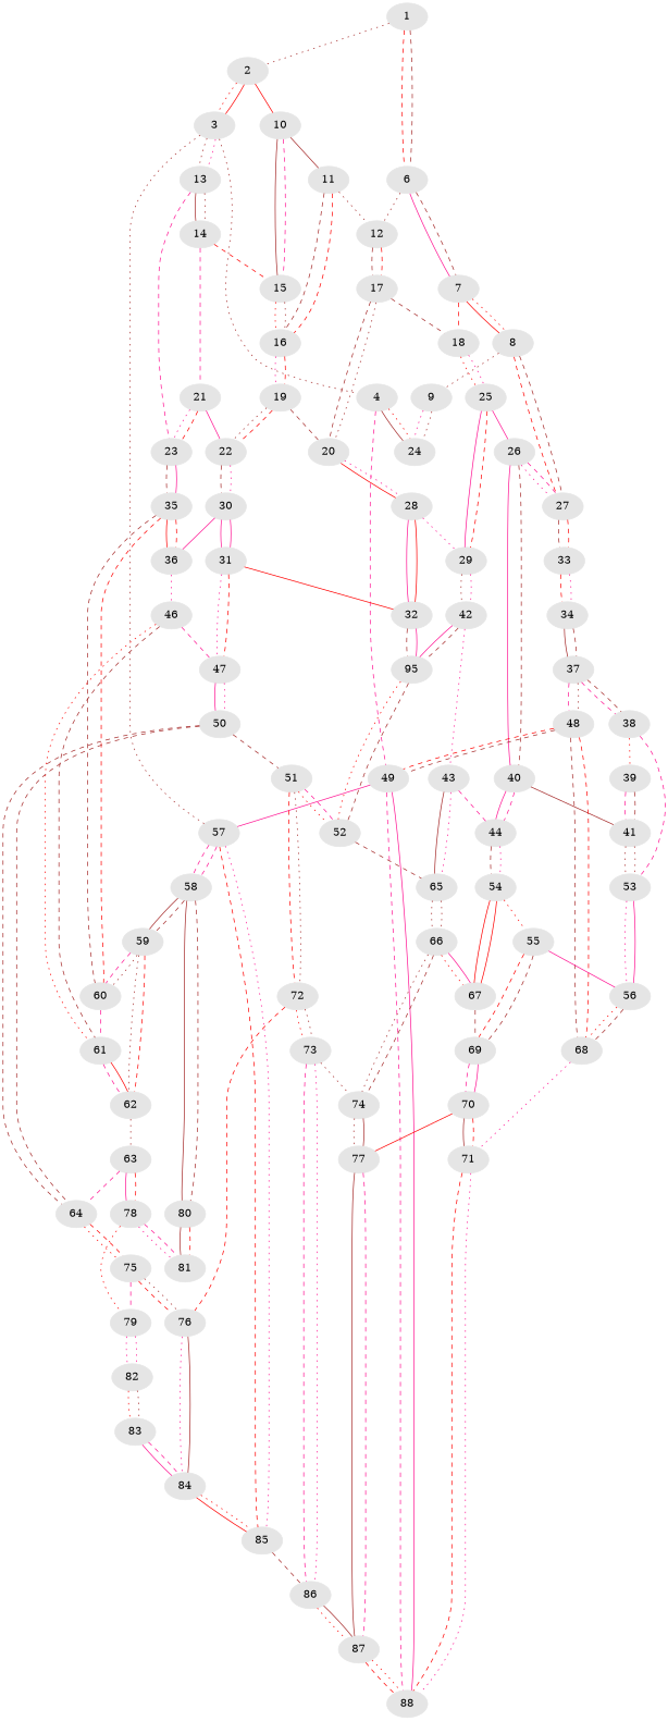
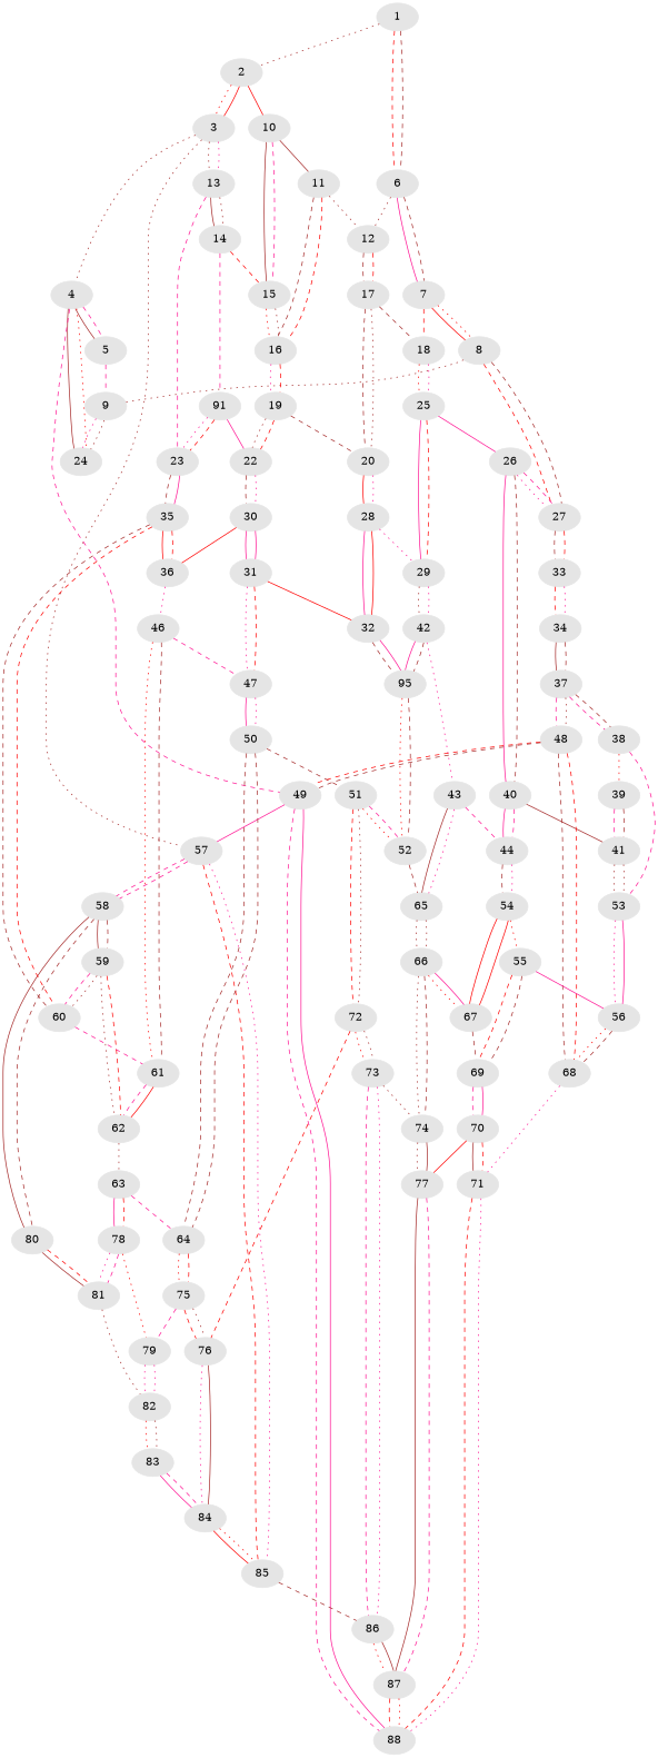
  graph {
    node [color=gray90 style=filled]
    edge [color=brown style=dashed]
    1
    2
    6
    3
    10
    7
    12
    4
    13
    57
    11
    15
+   5
    24
    49
    14
    23
    58
    85
    9
    88
    8
    18
    17
    27
    25
    33
    16
    19
    20
-   21
+   21 [label=91]
    35
    22
    28
    26
    29
    30
    32
    31
    36
    60
    34
    37
    40
    42
    41
    44
    n48 [label=95]
    43
    47
    46
    50
    52
    38
    48
    61
    39
    53
    68
    56
    54
    65
    66
    55
    67
    62
    51
    64
    71
    72
    75
    73
    76
    69
    70
    59
    80
    86
    81
    63
    78
    79
    74
    77
    87
    84
    82
    83
    1 -- 2 [style=dotted]
    1 -- 6 [color=red]
    1 -- 6
    2 -- 3 [color=red style=dotted]
    2 -- 3 [color=red style=solid]
    2 -- 10 [color=red style=solid]
    6 -- 7 [color=deeppink style=solid]
    6 -- 7
    6 -- 12 [style=dotted]
    3 -- 4 [style=dotted]
    3 -- 13 [style=dotted]
    3 -- 13 [color=deeppink style=dotted]
    3 -- 57 [style=dotted]
    10 -- 11 [style=solid]
    10 -- 15 [style=solid]
    10 -- 15 [color=deeppink]
    7 -- 8 [color=red style=solid]
    7 -- 8 [color=red style=dotted]
    7 -- 18 [color=red]
    12 -- 17
    12 -- 17 [color=red]
+   4 -- 5 [style=solid]
+   4 -- 5 [color=deeppink]
    4 -- 24 [style=solid]
    4 -- 24 [color=red style=dotted]
    4 -- 49 [color=deeppink]
    13 -- 14 [style=solid]
    13 -- 14 [style=dotted]
    13 -- 23 [color=deeppink]
    57 -- 58 [color=deeppink]
    57 -- 58 [color=deeppink]
    57 -- 85 [color=red]
    57 -- 85 [color=deeppink style=dotted]
    11 -- 12 [style=dotted]
    11 -- 16
    11 -- 16 [color=red]
    15 -- 16 [color=red style=dotted]
    15 -- 16 [style=dotted]
+   5 -- 9 [color=deeppink]
    49 -- 57 [color=deeppink style=solid]
    49 -- 88 [color=deeppink]
    49 -- 88 [color=deeppink style=solid]
    14 -- 15 [color=red]
    14 -- 21 [color=deeppink]
    23 -- 35
    23 -- 35 [color=deeppink style=solid]
    58 -- 59 [style=solid]
    58 -- 59
    58 -- 80 [style=solid]
    58 -- 80
    85 -- 86
    9 -- 24 [color=deeppink style=dotted]
    9 -- 24 [style=dotted]
    8 -- 9 [style=dotted]
    8 -- 27 [color=red]
    8 -- 27
    18 -- 25 [color=red style=dotted]
    18 -- 25 [color=deeppink style=dotted]
    17 -- 18
    17 -- 20
    17 -- 20 [style=dotted]
    27 -- 33
    27 -- 33 [color=red]
    25 -- 26 [color=deeppink style=solid]
    25 -- 29 [color=deeppink style=solid]
    25 -- 29 [color=red]
    33 -- 34 [color=red]
    33 -- 34 [color=deeppink style=dotted]
    16 -- 19 [color=deeppink style=dotted]
    16 -- 19 [color=red]
    19 -- 20
    19 -- 22 [style=dotted]
    19 -- 22 [color=red]
    20 -- 28 [color=red style=solid]
    20 -- 28 [color=deeppink style=dotted]
    21 -- 23 [color=deeppink style=dotted]
    21 -- 23 [color=red]
    21 -- 22 [color=deeppink style=solid]
    35 -- 36 [color=red style=solid]
    35 -- 36 [color=red]
    35 -- 60
    35 -- 60 [color=red]
    22 -- 30
    22 -- 30 [color=deeppink style=dotted]
    28 -- 29 [color=deeppink style=dotted]
    28 -- 32 [color=deeppink style=solid]
    28 -- 32 [color=red style=solid]
    26 -- 27 [color=deeppink style=dotted]
    26 -- 27 [color=deeppink]
    26 -- 40 [color=deeppink style=solid]
    26 -- 40
    29 -- 42 [style=dotted]
    29 -- 42 [color=deeppink style=dotted]
    30 -- 31 [color=deeppink style=solid]
    30 -- 31 [color=deeppink style=solid]
-   30 -- 36 [color=deeppink style=solid]
+   30 -- 36 [color=red style=solid]
    32 -- n48
    32 -- n48 [color=deeppink style=solid]
    31 -- 32 [color=red style=solid]
    31 -- 47 [color=deeppink style=dotted]
    31 -- 47 [color=red]
    36 -- 46 [color=deeppink style=dotted]
    60 -- 61 [color=deeppink]
    34 -- 37 [style=solid]
    34 -- 37
    37 -- 38 [color=deeppink]
    37 -- 38
    37 -- 48 [color=deeppink]
    37 -- 48 [style=dotted]
    40 -- 41 [style=solid]
    40 -- 44 [color=deeppink style=solid]
    40 -- 44 [color=deeppink]
    42 -- n48 [color=deeppink style=solid]
    42 -- n48
    42 -- 43 [color=deeppink style=dotted]
    41 -- 53 [style=dotted]
    41 -- 53 [style=dotted]
    44 -- 54
    44 -- 54 [color=deeppink style=dotted]
    n48 -- 52 [color=red style=dotted]
    n48 -- 52
    43 -- 44 [color=deeppink]
    43 -- 65 [style=solid]
    43 -- 65 [color=deeppink style=dotted]
    47 -- 50 [color=deeppink style=solid]
    47 -- 50 [color=deeppink style=dotted]
    46 -- 47 [color=deeppink]
    46 -- 61 [color=red style=dotted]
    46 -- 61
    50 -- 51
    50 -- 64
    50 -- 64
    52 -- 65
    38 -- 39 [color=red style=dotted]
    38 -- 53 [color=deeppink]
    48 -- 49 [color=red]
    48 -- 49
    48 -- 68
    48 -- 68 [color=red]
    61 -- 62 [color=deeppink]
    61 -- 62 [color=red style=solid]
    39 -- 41 [color=deeppink]
    39 -- 41
    53 -- 56 [color=deeppink style=dotted]
    53 -- 56 [color=deeppink style=solid]
    68 -- 71 [color=deeppink style=dotted]
    56 -- 68 [color=red style=dotted]
    56 -- 68
    54 -- 55 [color=red style=dotted]
    54 -- 67 [color=red style=solid]
    54 -- 67 [color=red style=solid]
    65 -- 66 [style=dotted]
    65 -- 66 [style=dotted]
    66 -- 67 [color=red style=dotted]
    66 -- 67 [color=deeppink style=solid]
    66 -- 74 [style=dotted]
    66 -- 74
    55 -- 56 [color=deeppink style=solid]
    55 -- 69 [color=red]
    55 -- 69
    67 -- 69
    62 -- 63 [style=dotted]
    51 -- 52 [color=red style=dotted]
    51 -- 52 [color=deeppink]
    51 -- 72 [color=red]
    51 -- 72 [style=dotted]
    64 -- 75 [color=red style=dotted]
    64 -- 75 [color=red]
    71 -- 88 [color=red]
    71 -- 88 [color=deeppink style=dotted]
    72 -- 73 [color=red style=dotted]
    72 -- 73 [style=dotted]
    72 -- 76 [color=red]
    75 -- 76 [color=red]
    75 -- 76 [style=dotted]
    75 -- 79 [color=deeppink]
    73 -- 86 [color=deeppink]
    73 -- 86 [color=deeppink style=dotted]
    73 -- 74 [style=dotted]
    76 -- 84 [color=deeppink style=dotted]
    76 -- 84 [style=solid]
    69 -- 70 [color=deeppink]
    69 -- 70 [color=deeppink style=solid]
    70 -- 71 [style=solid]
    70 -- 71 [color=red]
    70 -- 77 [color=red style=solid]
    59 -- 60 [color=deeppink]
    59 -- 60 [style=dotted]
    59 -- 62 [style=dotted]
    59 -- 62 [color=red]
    80 -- 81 [style=solid]
    80 -- 81 [color=red]
    86 -- 87 [color=red style=dotted]
    86 -- 87 [style=solid]
+   81 -- 82 [style=dotted]
    63 -- 64 [color=deeppink]
    63 -- 78 [color=deeppink style=solid]
    63 -- 78 [color=red]
    78 -- 81 [color=deeppink style=dotted]
    78 -- 81 [color=deeppink]
    78 -- 79 [color=red style=dotted]
    79 -- 82 [color=deeppink style=dotted]
    79 -- 82 [color=deeppink style=dotted]
    74 -- 77 [style=dotted]
    74 -- 77 [style=solid]
    77 -- 87 [style=solid]
    77 -- 87 [color=deeppink]
    87 -- 88 [color=red]
    87 -- 88 [color=red style=dotted]
    84 -- 85 [color=red style=solid]
    84 -- 85 [color=red style=dotted]
    82 -- 83 [color=red style=dotted]
    82 -- 83 [style=dotted]
    83 -- 84 [color=deeppink style=solid]
    83 -- 84 [color=deeppink]
  }
